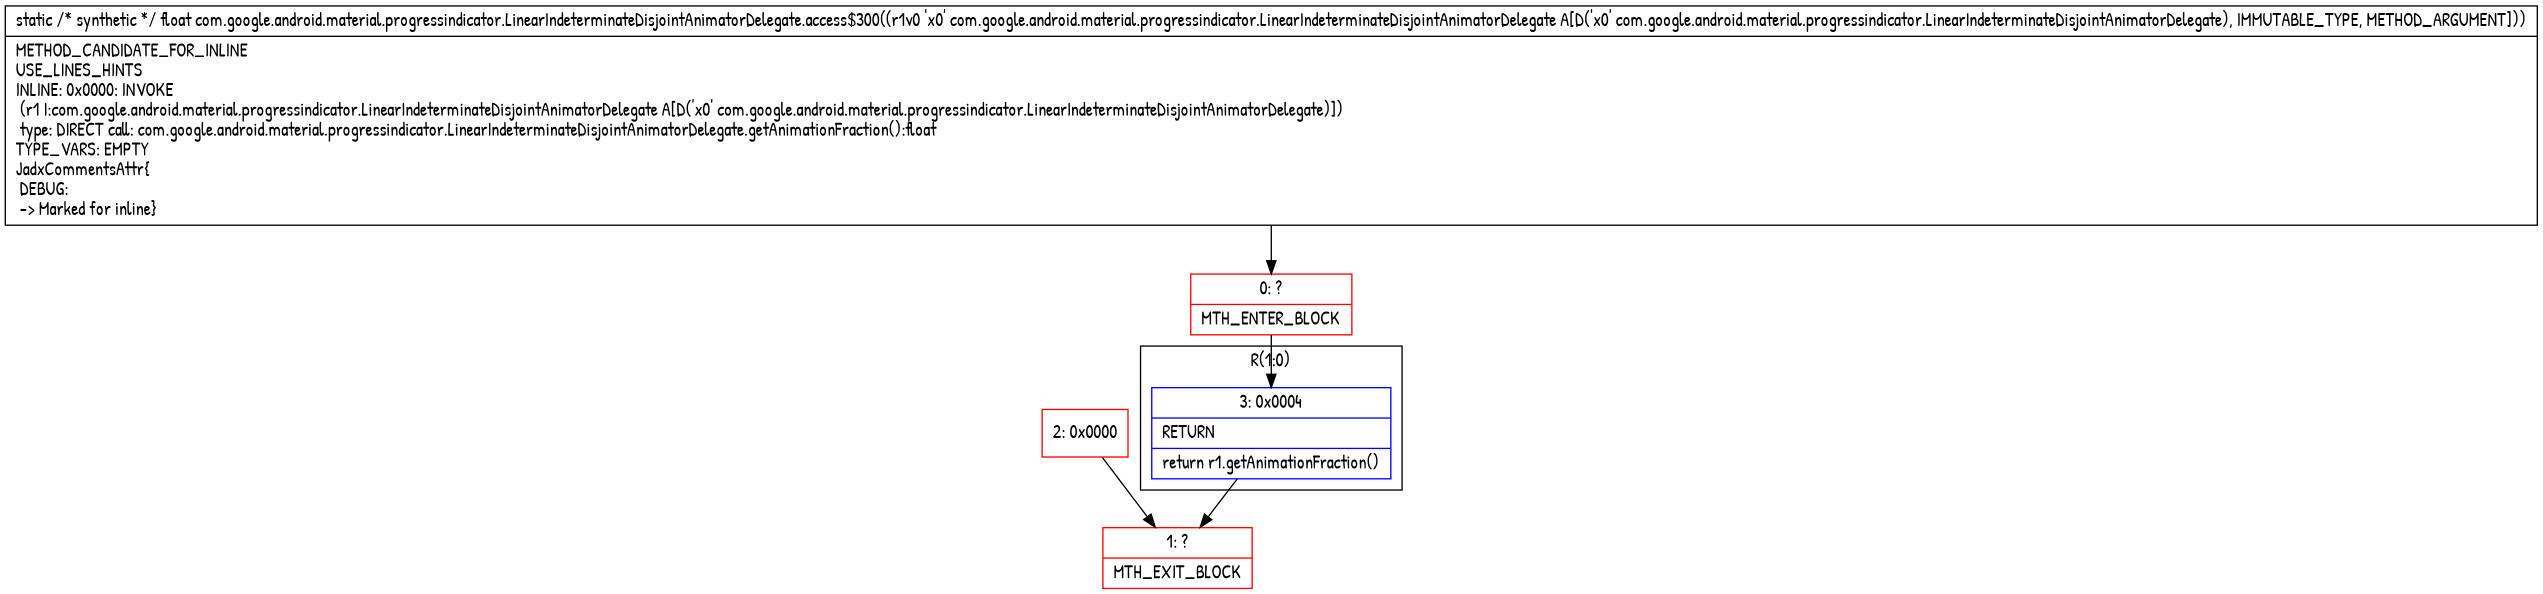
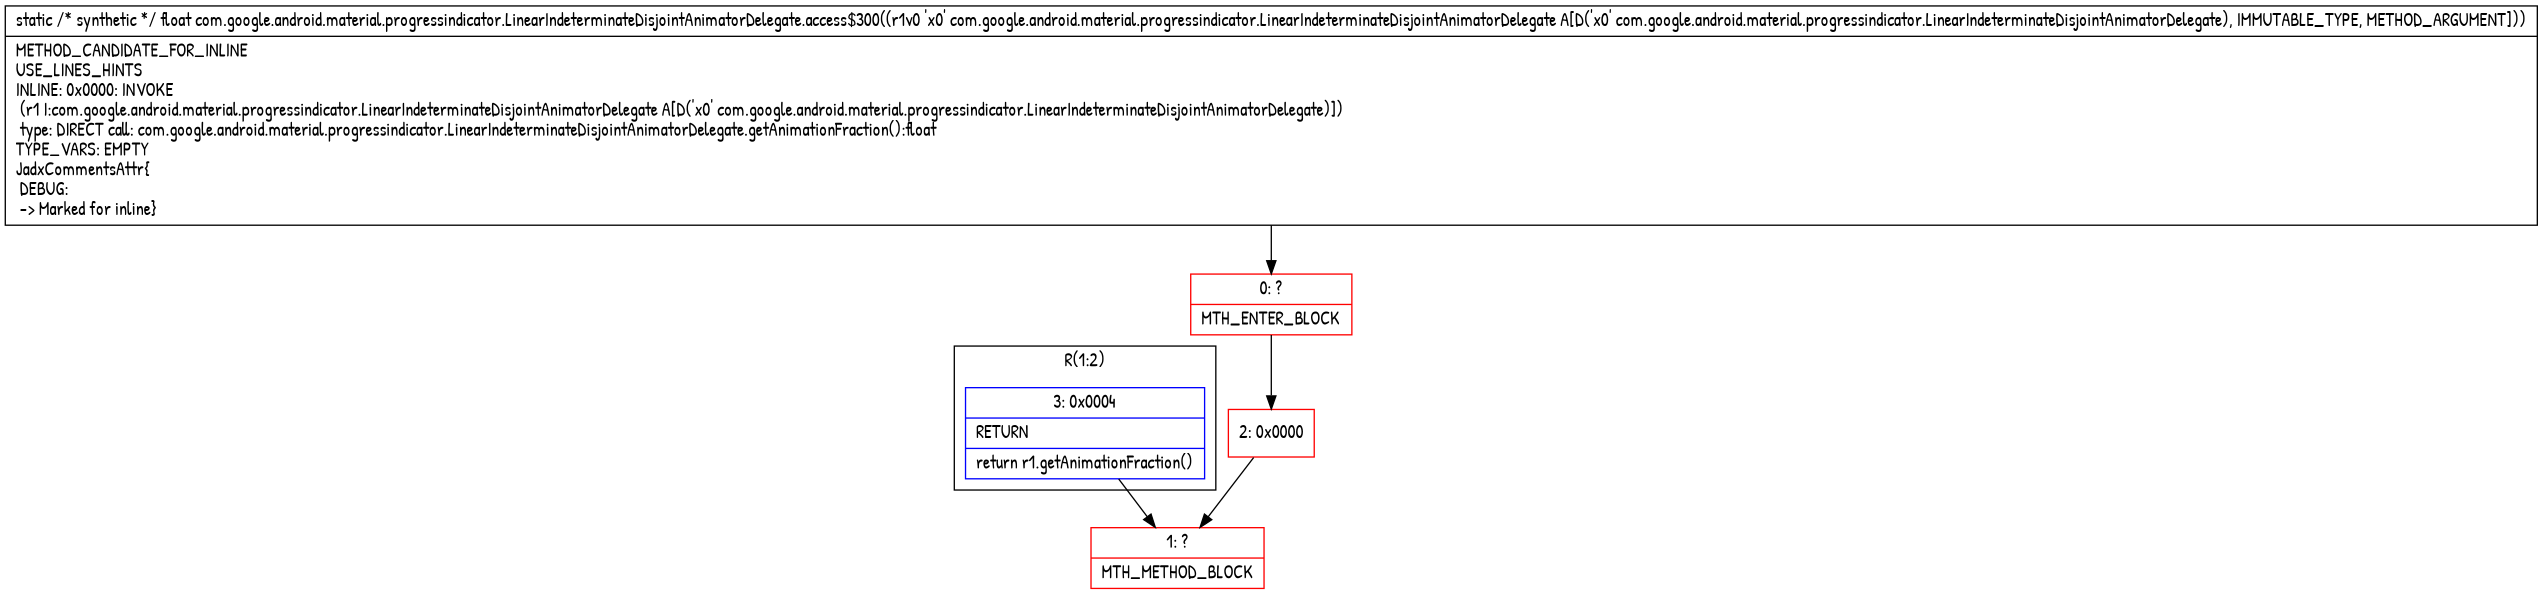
  digraph {
    fontname="Patrick Hand"
    node [color=red fontname="Patrick Hand" shape=record]
    edge [fontname="Patrick Hand"]
    n1 [color=blue label="{3\:\ 0x0004|RETURN\l|return r1.getAnimationFraction()\l}"]
-   n2 [label="{1\:\ ?|MTH_EXIT_BLOCK\l}"]
+   n2 [label="{1\:\ ?|MTH_METHOD_BLOCK\l}"]
    n3 [label="{0\:\ ?|MTH_ENTER_BLOCK\l}"]
    n4 [label="{2\:\ 0x0000}"]
    n5 [label="{static \/* synthetic *\/ float com.google.android.material.progressindicator.LinearIndeterminateDisjointAnimatorDelegate.access$300((r1v0 'x0' com.google.android.material.progressindicator.LinearIndeterminateDisjointAnimatorDelegate A[D('x0' com.google.android.material.progressindicator.LinearIndeterminateDisjointAnimatorDelegate), IMMUTABLE_TYPE, METHOD_ARGUMENT]))  | METHOD_CANDIDATE_FOR_INLINE\lUSE_LINES_HINTS\lINLINE: 0x0000: INVOKE  \l  (r1 I:com.google.android.material.progressindicator.LinearIndeterminateDisjointAnimatorDelegate A[D('x0' com.google.android.material.progressindicator.LinearIndeterminateDisjointAnimatorDelegate)])\l type: DIRECT call: com.google.android.material.progressindicator.LinearIndeterminateDisjointAnimatorDelegate.getAnimationFraction():float\lTYPE_VARS: EMPTY\lJadxCommentsAttr\{\l DEBUG: \l \-\> Marked for inline\}\l}" color=""]
    subgraph cluster_1 {
-     label="R(1:0)"
+     label="R(1:2)"
      n1
    }
    n1 -> n2
-   n3 -> n1
+   n3 -> n4
    n4 -> n2
    n5 -> n3
  }
